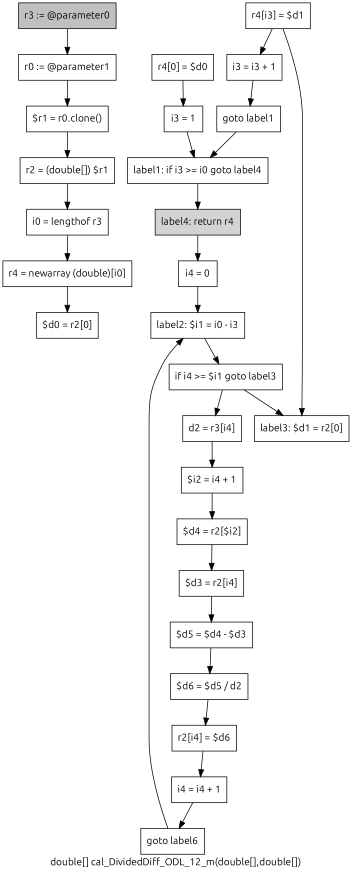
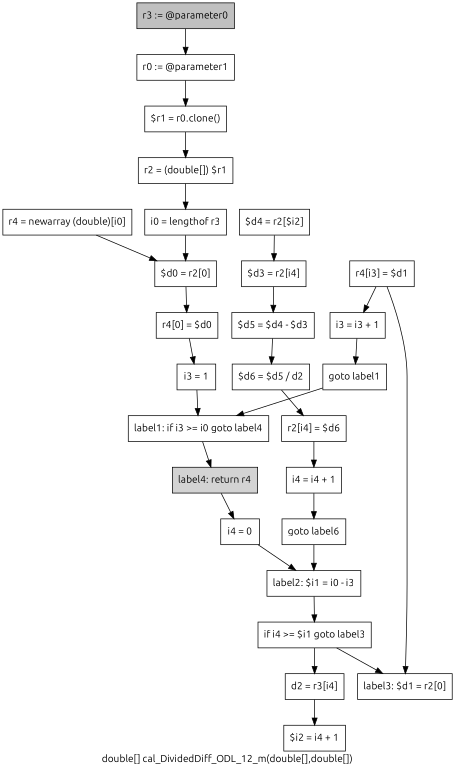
  digraph {
    fontname=Ubuntu
    label="double[] cal_DividedDiff_ODL_12_m(double[],double[])"
    node [fontname=Ubuntu shape=box]
    edge [fontname=Ubuntu]
    n1 [fillcolor=gray label="r3 := @parameter0" style=filled]
    n2 [label="r0 := @parameter1"]
    n3 [label="$r1 = r0.clone()"]
    n4 [label="r2 = (double[]) $r1"]
    n5 [label="i0 = lengthof r3"]
    n6 [label="r4 = newarray (double)[i0]"]
    n7 [label="$d0 = r2[0]"]
    n8 [label="r4[0] = $d0"]
    n9 [label="i3 = 1"]
    n10 [label="label1: if i3 >= i0 goto label4"]
    n11 [fillcolor=lightgray label="label4: return r4" style=filled]
    n12 [label="i4 = 0"]
    n13 [label="label2: $i1 = i0 - i3"]
    n14 [label="if i4 >= $i1 goto label3"]
    n15 [label="d2 = r3[i4]"]
    n16 [label="label3: $d1 = r2[0]"]
    n17 [label="$i2 = i4 + 1"]
    n18 [label="$d4 = r2[$i2]"]
    n19 [label="r4[i3] = $d1"]
    n20 [label="i3 = i3 + 1"]
    n21 [label="$d3 = r2[i4]"]
    n22 [label="$d5 = $d4 - $d3"]
    n23 [label="$d6 = $d5 / d2"]
    n24 [label="r2[i4] = $d6"]
    n25 [label="i4 = i4 + 1"]
    n26 [label="goto label6"]
    n27 [label="goto label1"]
    n1 -> n2
    n2 -> n3
    n3 -> n4
    n4 -> n5
-   n5 -> n6
+   n5 -> n7
    n6 -> n7
+   n7 -> n8
    n8 -> n9
    n9 -> n10
    n10 -> n11
    n11 -> n12
    n12 -> n13
    n13 -> n14
    n14 -> n15
    n14 -> n16
    n15 -> n17
-   n17 -> n18
    n18 -> n21
    n19 -> n16
    n19 -> n20
    n20 -> n27
    n21 -> n22
    n22 -> n23
    n23 -> n24
    n24 -> n25
    n25 -> n26
    n26 -> n13
    n27 -> n10
  }
